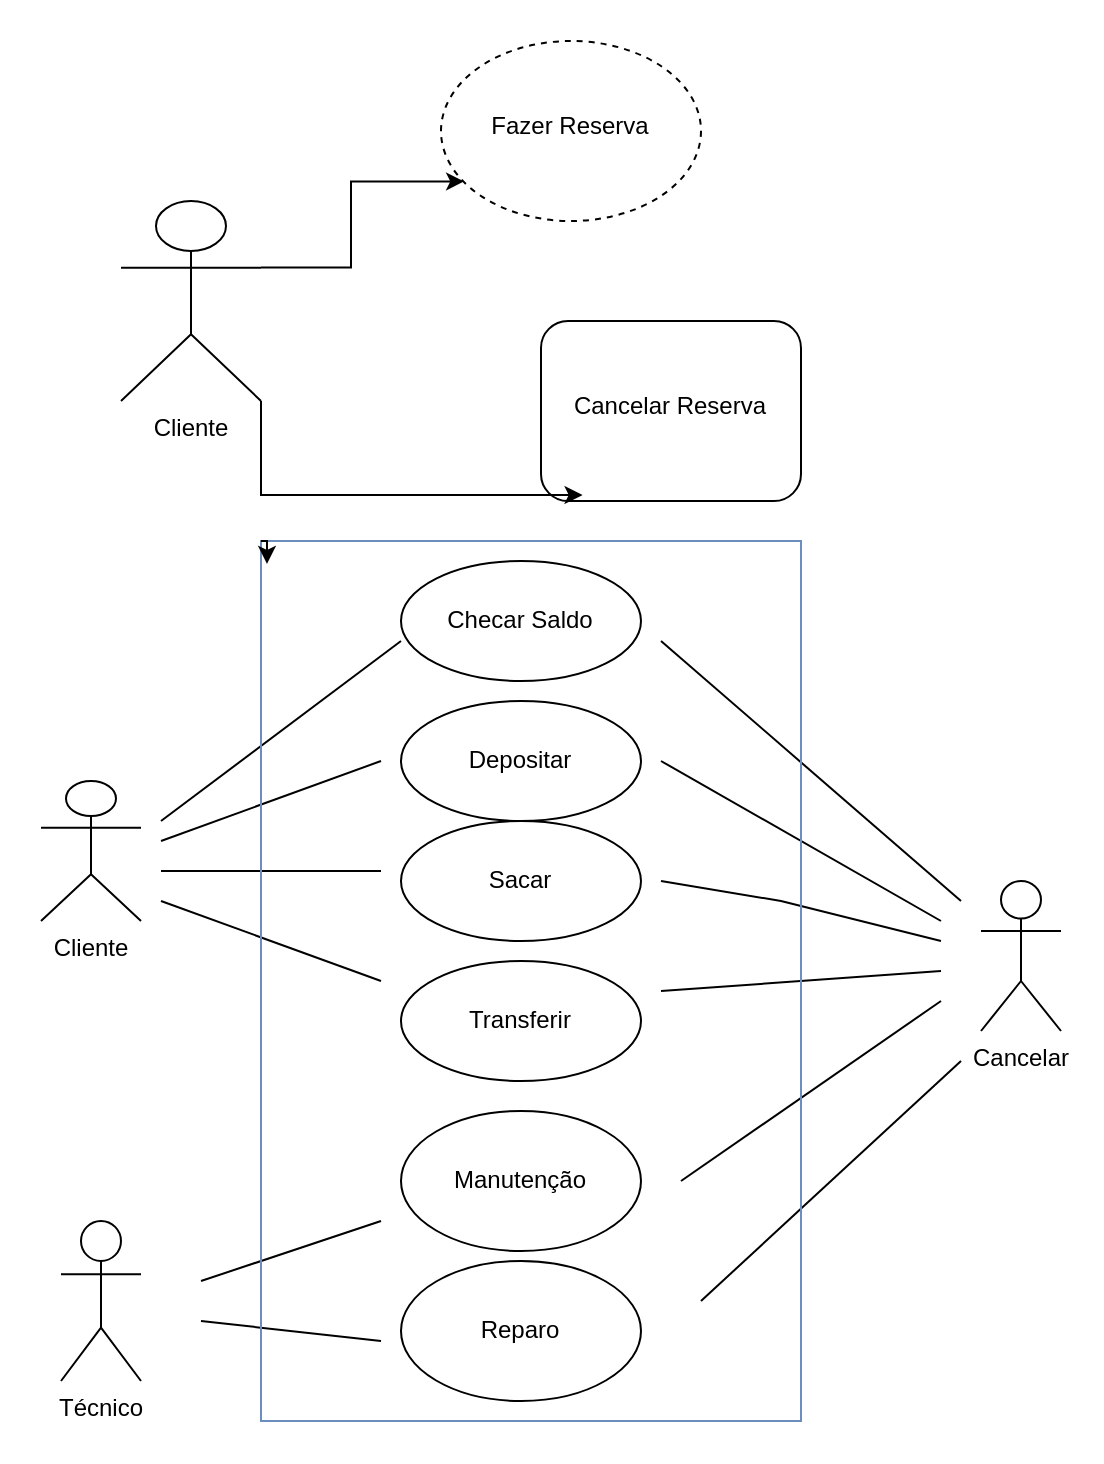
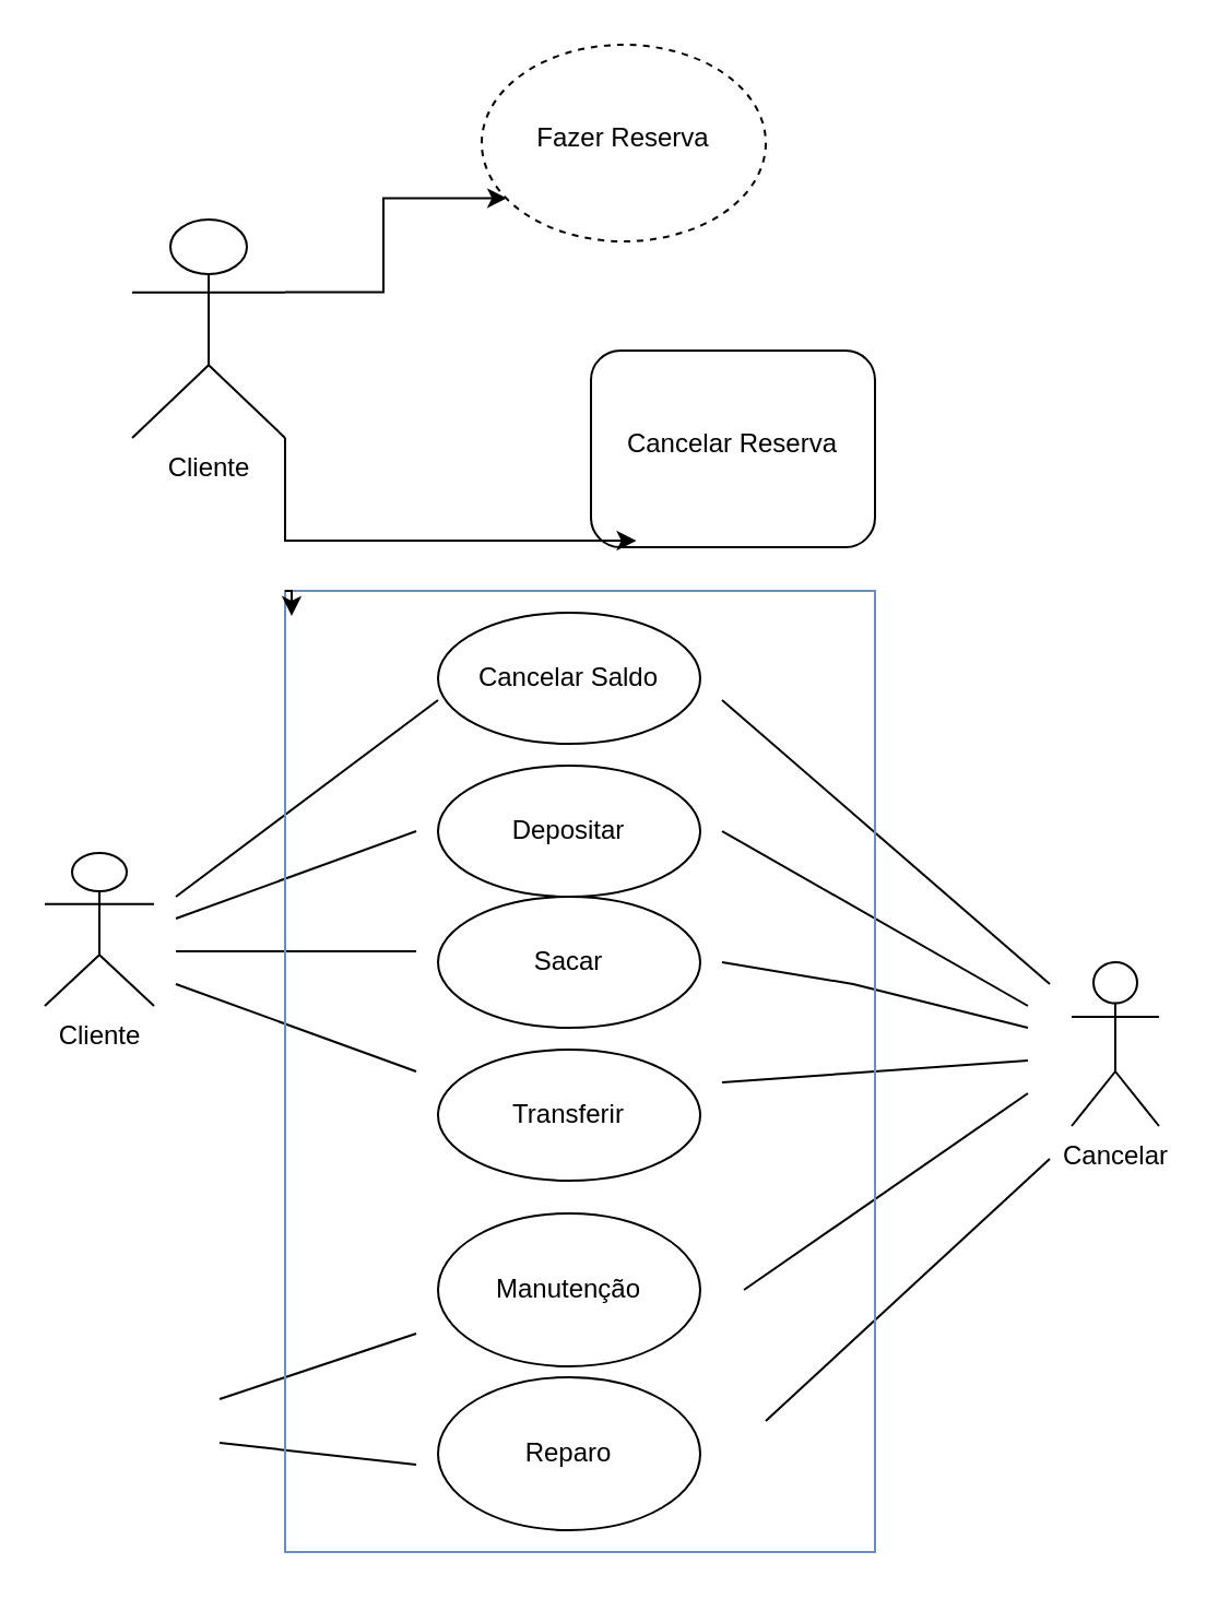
  <mxCell id="0" />
  <mxCell id="1" parent="0" />
  <mxCell id="2" value="Cliente" style="shape=umlActor;verticalLabelPosition=bottom;verticalAlign=top;html=1;outlineConnect=0;" parent="1" vertex="1"><mxGeometry x="60" y="100" width="70" height="100" as="geometry" /></mxCell>
  <mxCell id="3" value="&lt;div&gt;&lt;br&gt;&lt;/div&gt;&lt;div&gt;&lt;br&gt;&lt;/div&gt;Fazer Reserva" style="ellipse;whiteSpace=wrap;html=1;verticalAlign=top;dashed=1;" parent="1" vertex="1"><mxGeometry x="220" y="20" width="130" height="90" as="geometry" /></mxCell>
  <mxCell id="4" value="&lt;div&gt;&lt;br&gt;&lt;/div&gt;&lt;div&gt;&lt;br&gt;&lt;/div&gt;&lt;div&gt;&lt;span style=&quot;background-color: transparent; color: light-dark(rgb(0, 0, 0), rgb(255, 255, 255));&quot;&gt;Cancelar Reserva&lt;/span&gt;&lt;/div&gt;" style="whiteSpace=wrap;html=1;verticalAlign=top;rounded=1;" parent="1" vertex="1"><mxGeometry x="270" y="160" width="130" height="90" as="geometry" /></mxCell>
  <mxCell id="5" style="edgeStyle=orthogonalEdgeStyle;rounded=0;orthogonalLoop=1;jettySize=auto;html=1;exitX=1;exitY=0.333;exitDx=0;exitDy=0;exitPerimeter=0;entryX=0.089;entryY=0.78;entryDx=0;entryDy=0;entryPerimeter=0;" parent="1" source="2" target="3" edge="1"><mxGeometry relative="1" as="geometry" /></mxCell>
  <mxCell id="6" style="edgeStyle=orthogonalEdgeStyle;rounded=0;orthogonalLoop=1;jettySize=auto;html=1;exitX=1;exitY=1;exitDx=0;exitDy=0;exitPerimeter=0;entryX=0.16;entryY=0.967;entryDx=0;entryDy=0;entryPerimeter=0;" parent="1" source="2" target="4" edge="1"><mxGeometry relative="1" as="geometry" /></mxCell>
  <mxCell id="7" value="Cliente" style="shape=umlActor;verticalLabelPosition=bottom;verticalAlign=top;html=1;outlineConnect=0;" parent="1" vertex="1"><mxGeometry x="20" y="390" width="50" height="70" as="geometry" /></mxCell>
- <mxCell id="8" value="Técnico" style="shape=umlActor;verticalLabelPosition=bottom;verticalAlign=top;html=1;outlineConnect=0;" parent="1" vertex="1"><mxGeometry x="30" y="610" width="40" height="80" as="geometry" /></mxCell>
- <mxCell id="9" value="Checar Saldo" style="ellipse;whiteSpace=wrap;html=1;" parent="1" vertex="1"><mxGeometry x="200" y="280" width="120" height="60" as="geometry" /></mxCell>
+ <mxCell id="9" value="Cancelar Saldo" style="ellipse;whiteSpace=wrap;html=1;" parent="1" vertex="1"><mxGeometry x="200" y="280" width="120" height="60" as="geometry" /></mxCell>
  <mxCell id="10" value="Depositar" style="ellipse;whiteSpace=wrap;html=1;" parent="1" vertex="1"><mxGeometry x="200" y="350" width="120" height="60" as="geometry" /></mxCell>
  <mxCell id="11" value="Sacar" style="ellipse;whiteSpace=wrap;html=1;" parent="1" vertex="1"><mxGeometry x="200" y="410" width="120" height="60" as="geometry" /></mxCell>
  <mxCell id="12" value="Transferir" style="ellipse;whiteSpace=wrap;html=1;" parent="1" vertex="1"><mxGeometry x="200" y="480" width="120" height="60" as="geometry" /></mxCell>
  <mxCell id="13" value="Manutenção" style="ellipse;whiteSpace=wrap;html=1;" parent="1" vertex="1"><mxGeometry x="200" y="555" width="120" height="70" as="geometry" /></mxCell>
  <mxCell id="14" value="Reparo" style="ellipse;whiteSpace=wrap;html=1;" parent="1" vertex="1"><mxGeometry x="200" y="630" width="120" height="70" as="geometry" /></mxCell>
  <mxCell id="15" value="Cancelar" style="shape=umlActor;verticalLabelPosition=bottom;verticalAlign=top;html=1;outlineConnect=0;" parent="1" vertex="1"><mxGeometry x="490" y="440" width="40" height="75" as="geometry" /></mxCell>
  <mxCell id="16" value="" style="endArrow=none;html=1;rounded=0;entryX=0;entryY=0.5;entryDx=0;entryDy=0;" parent="1" edge="1"><mxGeometry width="50" height="50" relative="1" as="geometry"><mxPoint x="80" y="410" as="sourcePoint" /><mxPoint x="200" y="320" as="targetPoint" /></mxGeometry></mxCell>
  <mxCell id="17" value="" style="endArrow=none;html=1;rounded=0;" parent="1" edge="1"><mxGeometry width="50" height="50" relative="1" as="geometry"><mxPoint x="80" y="420" as="sourcePoint" /><mxPoint x="190" y="380" as="targetPoint" /></mxGeometry></mxCell>
  <mxCell id="18" value="" style="endArrow=none;html=1;rounded=0;" parent="1" edge="1"><mxGeometry width="50" height="50" relative="1" as="geometry"><mxPoint x="80" y="435" as="sourcePoint" /><mxPoint x="190" y="435" as="targetPoint" /></mxGeometry></mxCell>
  <mxCell id="19" value="" style="endArrow=none;html=1;rounded=0;" parent="1" edge="1"><mxGeometry width="50" height="50" relative="1" as="geometry"><mxPoint x="80" y="450" as="sourcePoint" /><mxPoint x="190" y="490" as="targetPoint" /></mxGeometry></mxCell>
  <mxCell id="20" value="" style="endArrow=none;html=1;rounded=0;" parent="1" edge="1"><mxGeometry width="50" height="50" relative="1" as="geometry"><mxPoint x="100" y="640" as="sourcePoint" /><mxPoint x="190" y="610" as="targetPoint" /></mxGeometry></mxCell>
  <mxCell id="21" value="" style="endArrow=none;html=1;rounded=0;" parent="1" edge="1"><mxGeometry width="50" height="50" relative="1" as="geometry"><mxPoint x="100" y="660" as="sourcePoint" /><mxPoint x="190" y="670" as="targetPoint" /></mxGeometry></mxCell>
  <mxCell id="22" value="" style="endArrow=none;html=1;rounded=0;" parent="1" edge="1"><mxGeometry width="50" height="50" relative="1" as="geometry"><mxPoint x="330" y="320" as="sourcePoint" /><mxPoint x="480" y="450" as="targetPoint" /></mxGeometry></mxCell>
  <mxCell id="23" value="" style="endArrow=none;html=1;rounded=0;" parent="1" edge="1"><mxGeometry width="50" height="50" relative="1" as="geometry"><mxPoint x="330" y="380" as="sourcePoint" /><mxPoint x="470" y="460" as="targetPoint" /></mxGeometry></mxCell>
  <mxCell id="24" value="" style="endArrow=none;html=1;rounded=0;" parent="1" edge="1"><mxGeometry width="50" height="50" relative="1" as="geometry"><mxPoint x="330" y="440" as="sourcePoint" /><mxPoint x="470" y="470" as="targetPoint" /><Array as="points"><mxPoint x="390" y="450" /></Array></mxGeometry></mxCell>
  <mxCell id="25" value="" style="endArrow=none;html=1;rounded=0;" parent="1" edge="1"><mxGeometry width="50" height="50" relative="1" as="geometry"><mxPoint x="330" y="495" as="sourcePoint" /><mxPoint x="470" y="485" as="targetPoint" /></mxGeometry></mxCell>
  <mxCell id="26" value="" style="endArrow=none;html=1;rounded=0;" parent="1" edge="1"><mxGeometry width="50" height="50" relative="1" as="geometry"><mxPoint x="340" y="590" as="sourcePoint" /><mxPoint x="470" y="500" as="targetPoint" /></mxGeometry></mxCell>
  <mxCell id="27" value="" style="endArrow=none;html=1;rounded=0;" parent="1" edge="1"><mxGeometry width="50" height="50" relative="1" as="geometry"><mxPoint x="350" y="650" as="sourcePoint" /><mxPoint x="480" y="530" as="targetPoint" /></mxGeometry></mxCell>
  <mxCell id="28" value="" style="rounded=0;whiteSpace=wrap;html=1;fillColor=none;strokeColor=#6c8ebf;" parent="1" vertex="1"><mxGeometry x="130" y="270" width="270" height="440" as="geometry" /></mxCell>
  <mxCell id="29" style="edgeStyle=orthogonalEdgeStyle;rounded=0;orthogonalLoop=1;jettySize=auto;html=1;exitX=0;exitY=0;exitDx=0;exitDy=0;entryX=0.011;entryY=0.026;entryDx=0;entryDy=0;entryPerimeter=0;" parent="1" source="28" target="28" edge="1"><mxGeometry relative="1" as="geometry" /></mxCell>
